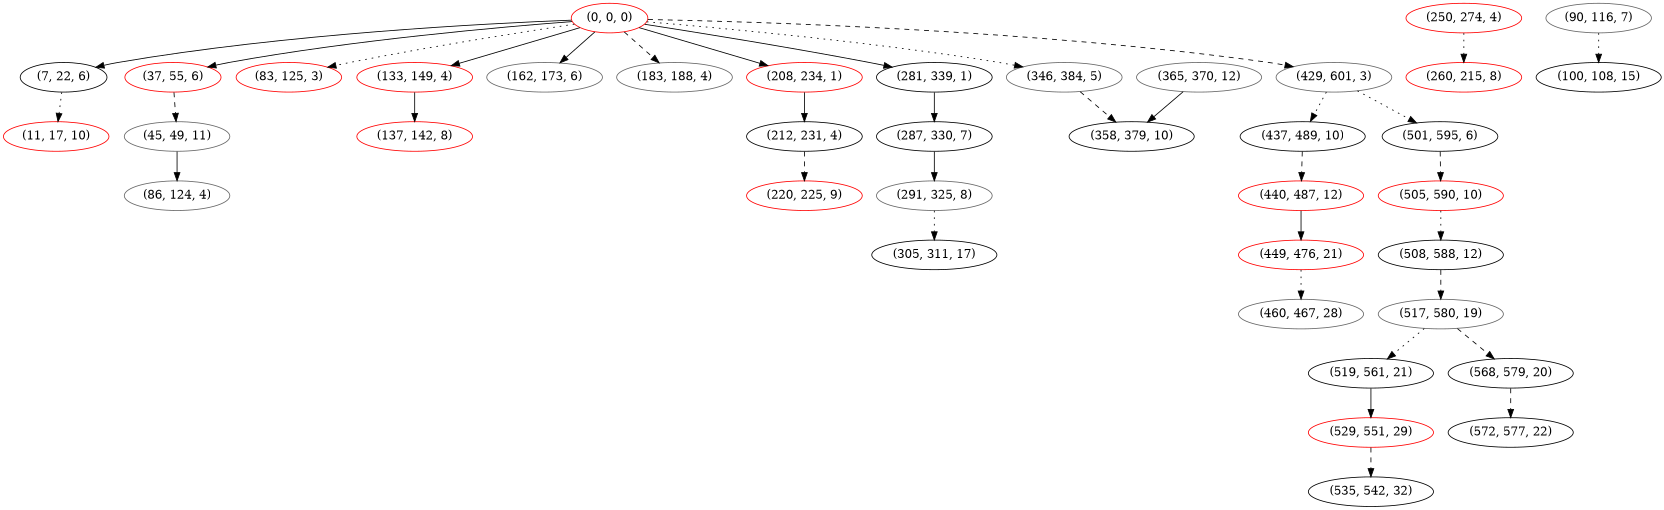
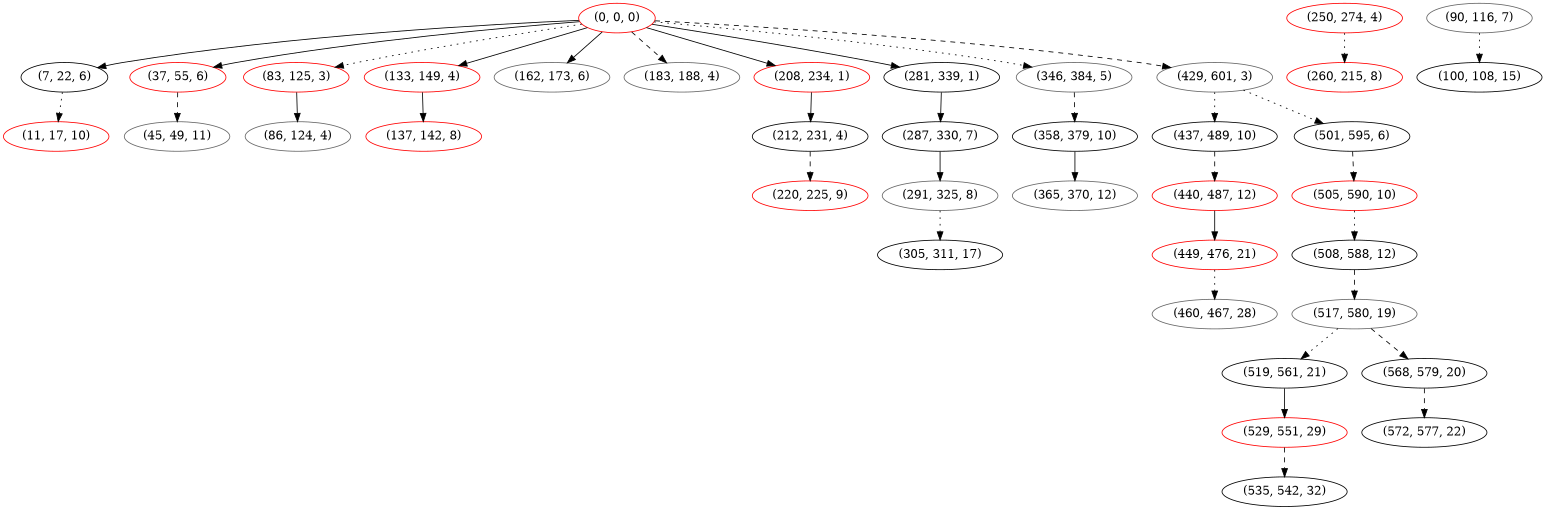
  digraph {
    node [color=red]
    edge [style=solid]
    "(0, 0, 0)"
    "(7, 22, 6)" [color=black]
    "(37, 55, 6)"
    "(83, 125, 3)"
    "(133, 149, 4)"
    "(162, 173, 6)" [color=gray40]
    "(183, 188, 4)" [color=gray40]
    "(208, 234, 1)"
    "(281, 339, 1)" [color=black]
    "(346, 384, 5)" [color=gray40]
    "(429, 601, 3)" [color=gray40]
    "(11, 17, 10)"
    "(45, 49, 11)" [color=gray40]
    "(86, 124, 4)" [color=gray40]
    "(137, 142, 8)"
    "(212, 231, 4)" [color=black]
    "(250, 274, 4)"
    n18 [label="(260, 215, 8)"]
    "(287, 330, 7)" [color=black]
    "(358, 379, 10)" [color=black]
    "(437, 489, 10)" [color=black]
    "(501, 595, 6)" [color=black]
    "(90, 116, 7)" [color=gray40]
    "(100, 108, 15)" [color=black]
    "(220, 225, 9)"
    "(291, 325, 8)" [color=gray40]
    "(305, 311, 17)" [color=black]
    "(365, 370, 12)" [color=gray40]
    "(440, 487, 12)"
    "(505, 590, 10)"
    "(449, 476, 21)"
    "(460, 467, 28)" [color=gray40]
    "(508, 588, 12)" [color=black]
    "(517, 580, 19)" [color=gray40]
    "(519, 561, 21)" [color=black]
    "(568, 579, 20)" [color=black]
    "(529, 551, 29)"
    "(572, 577, 22)" [color=black]
    "(535, 542, 32)" [color=black]
    "(0, 0, 0)" -> "(7, 22, 6)"
    "(0, 0, 0)" -> "(37, 55, 6)"
    "(0, 0, 0)" -> "(83, 125, 3)" [style=dotted]
    "(0, 0, 0)" -> "(133, 149, 4)"
    "(0, 0, 0)" -> "(162, 173, 6)"
    "(0, 0, 0)" -> "(183, 188, 4)" [style=dashed]
    "(0, 0, 0)" -> "(208, 234, 1)"
    "(0, 0, 0)" -> "(281, 339, 1)"
    "(0, 0, 0)" -> "(346, 384, 5)" [style=dotted]
    "(0, 0, 0)" -> "(429, 601, 3)" [style=dashed]
    "(7, 22, 6)" -> "(11, 17, 10)" [style=dotted]
    "(37, 55, 6)" -> "(45, 49, 11)" [style=dashed]
-   "(45, 49, 11)" -> "(86, 124, 4)"
+   "(83, 125, 3)" -> "(86, 124, 4)"
    "(133, 149, 4)" -> "(137, 142, 8)"
    "(208, 234, 1)" -> "(212, 231, 4)"
    "(281, 339, 1)" -> "(287, 330, 7)"
    "(346, 384, 5)" -> "(358, 379, 10)" [style=dashed]
    "(429, 601, 3)" -> "(437, 489, 10)" [style=dotted]
    "(429, 601, 3)" -> "(501, 595, 6)" [style=dotted]
    "(212, 231, 4)" -> "(220, 225, 9)" [style=dashed]
    "(250, 274, 4)" -> n18 [style=dotted]
    "(287, 330, 7)" -> "(291, 325, 8)"
-   "(365, 370, 12)" -> "(358, 379, 10)"
+   "(358, 379, 10)" -> "(365, 370, 12)"
    "(437, 489, 10)" -> "(440, 487, 12)" [style=dashed]
    "(501, 595, 6)" -> "(505, 590, 10)" [style=dashed]
    "(90, 116, 7)" -> "(100, 108, 15)" [style=dotted]
    "(291, 325, 8)" -> "(305, 311, 17)" [style=dotted]
    "(440, 487, 12)" -> "(449, 476, 21)"
    "(505, 590, 10)" -> "(508, 588, 12)" [style=dotted]
    "(449, 476, 21)" -> "(460, 467, 28)" [style=dotted]
    "(508, 588, 12)" -> "(517, 580, 19)" [style=dashed]
    "(517, 580, 19)" -> "(519, 561, 21)" [style=dotted]
    "(517, 580, 19)" -> "(568, 579, 20)" [style=dashed]
    "(519, 561, 21)" -> "(529, 551, 29)"
    "(568, 579, 20)" -> "(572, 577, 22)" [style=dashed]
    "(529, 551, 29)" -> "(535, 542, 32)" [style=dashed]
  }
